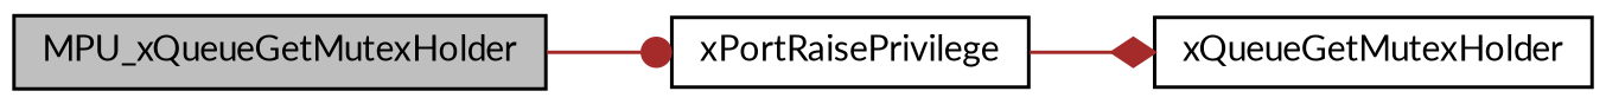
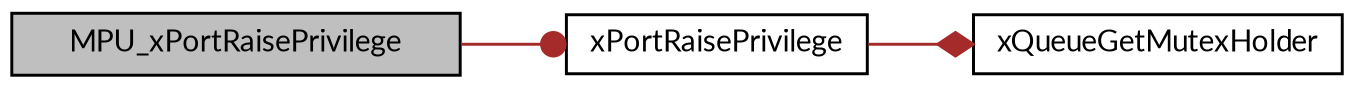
  digraph {
    fontname=Lato
    rankdir=LR
    node [color=black fillcolor=white fontname=Lato fontsize=10 shape=record style=filled]
    edge [color=brown fontname=Lato fontsize=10 labelfontname=Helvetica labelfontsize=10 style=solid]
-   n1 [fillcolor=grey75 fontcolor=black height=0.2 label=MPU_xQueueGetMutexHolder width=0.4]
+   n1 [fillcolor=grey75 fontcolor=black height=0.2 label=MPU_xPortRaisePrivilege width=0.4]
    n2 [height=0.2 label=xPortRaisePrivilege width=0.4]
    n3 [height=0.2 label=xQueueGetMutexHolder width=0.4]
    n1 -> n2 [arrowhead=dot]
    n2 -> n3 [arrowhead=diamond]
  }
